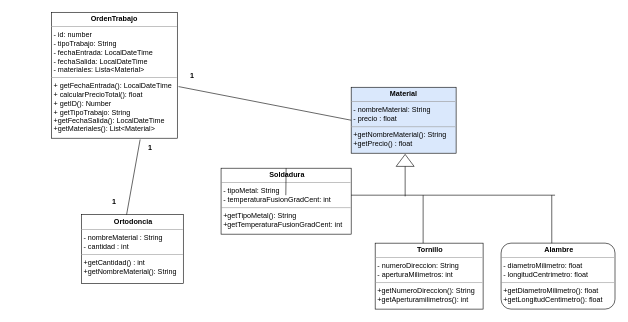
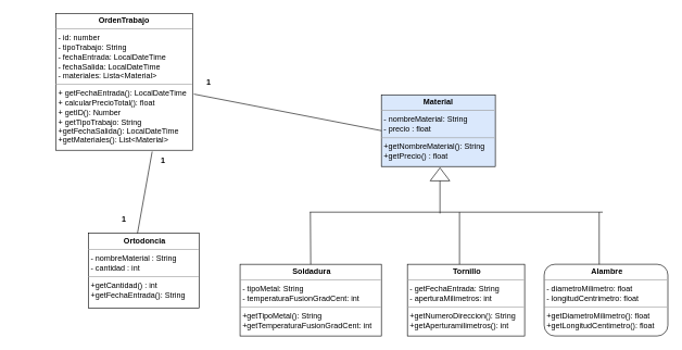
  <mxCell id="0" />
  <mxCell id="1" parent="0" />
  <mxCell id="2" style="edgeStyle=orthogonalEdgeStyle;rounded=0;orthogonalLoop=1;jettySize=auto;html=1;exitX=0.5;exitY=1;exitDx=0;exitDy=0;" parent="1" edge="1"><mxGeometry relative="1" as="geometry"><mxPoint x="20" y="275" as="sourcePoint" /><mxPoint x="20" y="275" as="targetPoint" /></mxGeometry></mxCell>
  <mxCell id="3" value="&lt;p style=&quot;margin: 0px ; margin-top: 4px ; text-align: center&quot;&gt;&lt;b&gt;Material&lt;/b&gt;&lt;/p&gt;&lt;hr size=&quot;1&quot;&gt;&lt;p style=&quot;margin: 0px ; margin-left: 4px&quot;&gt;- nombreMaterial: String&lt;/p&gt;&lt;p style=&quot;margin: 0px ; margin-left: 4px&quot;&gt;- precio : float&lt;/p&gt;&lt;hr size=&quot;1&quot;&gt;&lt;p style=&quot;margin: 0px ; margin-left: 4px&quot;&gt;+getNombreMaterial(): String&lt;/p&gt;&lt;p style=&quot;margin: 0px ; margin-left: 4px&quot;&gt;+getPrecio() : float&lt;/p&gt;&lt;p style=&quot;margin: 0px ; margin-left: 4px&quot;&gt;&lt;br&gt;&lt;/p&gt;" style="verticalAlign=top;align=left;overflow=fill;fontSize=12;fontFamily=Helvetica;html=1;fillColor=#dae8fc;" parent="1" vertex="1"><mxGeometry x="585" y="145" width="175" height="110" as="geometry" /></mxCell>
  <mxCell id="4" value="" style="endArrow=none;html=1;entryX=0.705;entryY=1.01;entryDx=0;entryDy=0;entryPerimeter=0;" parent="1" target="18" edge="1"><mxGeometry width="50" height="50" relative="1" as="geometry"><mxPoint x="210" y="360" as="sourcePoint" /><mxPoint x="230" y="245" as="targetPoint" /></mxGeometry></mxCell>
  <mxCell id="5" value="1" style="text;align=center;fontStyle=1;verticalAlign=middle;spacingLeft=3;spacingRight=3;strokeColor=none;rotatable=0;points=[[0,0.5],[1,0.5]];portConstraint=eastwest;" parent="1" vertex="1"><mxGeometry x="305" y="115" width="30" height="20" as="geometry" /></mxCell>
  <mxCell id="6" value="" style="endArrow=none;html=1;entryX=0;entryY=0.5;entryDx=0;entryDy=0;exitX=1.01;exitY=0.59;exitDx=0;exitDy=0;exitPerimeter=0;" parent="1" source="18" target="3" edge="1"><mxGeometry width="50" height="50" relative="1" as="geometry"><mxPoint x="445" y="172.292" as="sourcePoint" /><mxPoint x="545" y="204.5" as="targetPoint" /></mxGeometry></mxCell>
  <mxCell id="7" value="" style="triangle;whiteSpace=wrap;html=1;rotation=-90;" parent="1" vertex="1"><mxGeometry x="665" y="252" width="20" height="30" as="geometry" /></mxCell>
  <mxCell id="8" value="" style="endArrow=none;html=1;rounded=0;" parent="1" edge="1"><mxGeometry relative="1" as="geometry"><mxPoint x="675" y="327" as="sourcePoint" /><mxPoint x="675" y="277" as="targetPoint" /></mxGeometry></mxCell>
  <mxCell id="9" value="" style="endArrow=none;html=1;rounded=0;" parent="1" edge="1"><mxGeometry relative="1" as="geometry"><mxPoint x="475" y="325" as="sourcePoint" /><mxPoint x="925" y="325" as="targetPoint" /></mxGeometry></mxCell>
  <mxCell id="10" value="" style="endArrow=none;html=1;exitX=0.445;exitY=0.125;exitDx=0;exitDy=0;exitPerimeter=0;" parent="1" edge="1" source="13"><mxGeometry width="50" height="50" relative="1" as="geometry"><mxPoint x="919.5" y="425" as="sourcePoint" /><mxPoint x="919.5" y="325" as="targetPoint" /></mxGeometry></mxCell>
- <mxCell id="11" value="&lt;p style=&quot;margin: 0px ; margin-top: 4px ; text-align: center&quot;&gt;&lt;b&gt;&amp;nbsp;Soldadura&lt;/b&gt;&lt;/p&gt;&lt;hr size=&quot;1&quot;&gt;&lt;p style=&quot;margin: 0px ; margin-left: 4px&quot;&gt;- tipoMetal: String&lt;/p&gt;&lt;p style=&quot;margin: 0px ; margin-left: 4px&quot;&gt;- temperaturaFusionGradCent: int&amp;nbsp;&lt;/p&gt;&lt;hr size=&quot;1&quot;&gt;&lt;p style=&quot;margin: 0px ; margin-left: 4px&quot;&gt;+getTipoMetal(): String&lt;/p&gt;&lt;p style=&quot;margin: 0px ; margin-left: 4px&quot;&gt;+getTemperaturaFusionGradCent: int&lt;/p&gt;" style="verticalAlign=top;align=left;overflow=fill;fontSize=12;fontFamily=Helvetica;html=1;" parent="1" vertex="1"><mxGeometry x="368" y="280" width="217" height="110" as="geometry" /></mxCell>
- <mxCell id="12" value="&lt;p style=&quot;margin: 0px ; margin-top: 4px ; text-align: center&quot;&gt;&lt;b&gt;&amp;nbsp;Tornillo&lt;/b&gt;&lt;/p&gt;&lt;hr size=&quot;1&quot;&gt;&lt;p style=&quot;margin: 0px ; margin-left: 4px&quot;&gt;- numeroDireccion: String&lt;/p&gt;&lt;p style=&quot;margin: 0px ; margin-left: 4px&quot;&gt;- aperturaMilimetros: int&lt;/p&gt;&lt;hr size=&quot;1&quot;&gt;&lt;p style=&quot;margin: 0px ; margin-left: 4px&quot;&gt;+getNumeroDireccion(): String&lt;/p&gt;&lt;p style=&quot;margin: 0px ; margin-left: 4px&quot;&gt;+getAperturamilimetros(): int&lt;/p&gt;" style="verticalAlign=top;align=left;overflow=fill;fontSize=12;fontFamily=Helvetica;html=1;" parent="1" vertex="1"><mxGeometry x="625" y="405" width="180" height="110" as="geometry" /></mxCell>
+ <mxCell id="11" value="&lt;p style=&quot;margin: 0px ; margin-top: 4px ; text-align: center&quot;&gt;&lt;b&gt;&amp;nbsp;Soldadura&lt;/b&gt;&lt;/p&gt;&lt;hr size=&quot;1&quot;&gt;&lt;p style=&quot;margin: 0px ; margin-left: 4px&quot;&gt;- tipoMetal: String&lt;/p&gt;&lt;p style=&quot;margin: 0px ; margin-left: 4px&quot;&gt;- temperaturaFusionGradCent: int&amp;nbsp;&lt;/p&gt;&lt;hr size=&quot;1&quot;&gt;&lt;p style=&quot;margin: 0px ; margin-left: 4px&quot;&gt;+getTipoMetal(): String&lt;/p&gt;&lt;p style=&quot;margin: 0px ; margin-left: 4px&quot;&gt;+getTemperaturaFusionGradCent: int&lt;/p&gt;" style="verticalAlign=top;align=left;overflow=fill;fontSize=12;fontFamily=Helvetica;html=1;" parent="1" vertex="1"><mxGeometry x="368" y="405" width="217" height="110" as="geometry" /></mxCell>
+ <mxCell id="12" value="&lt;p style=&quot;margin: 0px ; margin-top: 4px ; text-align: center&quot;&gt;&lt;b&gt;&amp;nbsp;Tornillo&lt;/b&gt;&lt;/p&gt;&lt;hr size=&quot;1&quot;&gt;&lt;p style=&quot;margin: 0px ; margin-left: 4px&quot;&gt;- getFechaEntrada: String&lt;/p&gt;&lt;p style=&quot;margin: 0px ; margin-left: 4px&quot;&gt;- aperturaMilimetros: int&lt;/p&gt;&lt;hr size=&quot;1&quot;&gt;&lt;p style=&quot;margin: 0px ; margin-left: 4px&quot;&gt;+getNumeroDireccion(): String&lt;/p&gt;&lt;p style=&quot;margin: 0px ; margin-left: 4px&quot;&gt;+getAperturamilimetros(): int&lt;/p&gt;" style="verticalAlign=top;align=left;overflow=fill;fontSize=12;fontFamily=Helvetica;html=1;" parent="1" vertex="1"><mxGeometry x="625" y="405" width="180" height="110" as="geometry" /></mxCell>
  <mxCell id="13" value="&lt;p style=&quot;margin: 0px ; margin-top: 4px ; text-align: center&quot;&gt;&lt;b&gt;&amp;nbsp;Alambre&lt;/b&gt;&lt;/p&gt;&lt;hr size=&quot;1&quot;&gt;&lt;p style=&quot;margin: 0px ; margin-left: 4px&quot;&gt;- diametroMilimetro: float&lt;/p&gt;&lt;p style=&quot;margin: 0px ; margin-left: 4px&quot;&gt;- longitudCentrimetro: float&lt;/p&gt;&lt;hr size=&quot;1&quot;&gt;&lt;p style=&quot;margin: 0px ; margin-left: 4px&quot;&gt;+getDiametroMilimetro(): float&lt;/p&gt;&lt;p style=&quot;margin: 0px ; margin-left: 4px&quot;&gt;+getLongitudCentimetro(): float&lt;/p&gt;" style="verticalAlign=top;align=left;overflow=fill;fontSize=12;fontFamily=Helvetica;html=1;rounded=1;" parent="1" vertex="1"><mxGeometry x="835" y="405" width="190" height="110" as="geometry" /></mxCell>
  <mxCell id="14" style="edgeStyle=orthogonalEdgeStyle;rounded=0;orthogonalLoop=1;jettySize=auto;html=1;exitX=0.5;exitY=1;exitDx=0;exitDy=0;" parent="1" source="12" target="12" edge="1"><mxGeometry relative="1" as="geometry" /></mxCell>
- <mxCell id="15" value="&lt;p style=&quot;margin: 0px ; margin-top: 4px ; text-align: center&quot;&gt;&lt;b&gt;&amp;nbsp;Ortodoncia&lt;/b&gt;&lt;/p&gt;&lt;hr size=&quot;1&quot;&gt;&lt;p style=&quot;margin: 0px ; margin-left: 4px&quot;&gt;- nombreMaterial : String&lt;/p&gt;&lt;p style=&quot;margin: 0px ; margin-left: 4px&quot;&gt;- cantidad : int&lt;/p&gt;&lt;hr size=&quot;1&quot;&gt;&lt;p style=&quot;margin: 0px ; margin-left: 4px&quot;&gt;+getCantidad() : int&lt;/p&gt;&lt;p style=&quot;margin: 0px ; margin-left: 4px&quot;&gt;+getNombreMaterial(): String&lt;/p&gt;" style="verticalAlign=top;align=left;overflow=fill;fontSize=12;fontFamily=Helvetica;html=1;" parent="1" vertex="1"><mxGeometry x="135" y="357.5" width="170" height="115" as="geometry" /></mxCell>
+ <mxCell id="15" value="&lt;p style=&quot;margin: 0px ; margin-top: 4px ; text-align: center&quot;&gt;&lt;b&gt;&amp;nbsp;Ortodoncia&lt;/b&gt;&lt;/p&gt;&lt;hr size=&quot;1&quot;&gt;&lt;p style=&quot;margin: 0px ; margin-left: 4px&quot;&gt;- nombreMaterial : String&lt;/p&gt;&lt;p style=&quot;margin: 0px ; margin-left: 4px&quot;&gt;- cantidad : int&lt;/p&gt;&lt;hr size=&quot;1&quot;&gt;&lt;p style=&quot;margin: 0px ; margin-left: 4px&quot;&gt;+getCantidad() : int&lt;/p&gt;&lt;p style=&quot;margin: 0px ; margin-left: 4px&quot;&gt;+getFechaEntrada(): String&lt;/p&gt;" style="verticalAlign=top;align=left;overflow=fill;fontSize=12;fontFamily=Helvetica;html=1;" parent="1" vertex="1"><mxGeometry x="135" y="357.5" width="170" height="115" as="geometry" /></mxCell>
  <mxCell id="16" value="1" style="text;align=center;fontStyle=1;verticalAlign=middle;spacingLeft=3;spacingRight=3;strokeColor=none;rotatable=0;points=[[0,0.5],[1,0.5]];portConstraint=eastwest;" parent="1" vertex="1"><mxGeometry x="235" y="235" width="30" height="20" as="geometry" /></mxCell>
  <mxCell id="17" value="1" style="text;align=center;fontStyle=1;verticalAlign=middle;spacingLeft=3;spacingRight=3;strokeColor=none;rotatable=0;points=[[0,0.5],[1,0.5]];portConstraint=eastwest;" parent="1" vertex="1"><mxGeometry x="175" y="325" width="30" height="20" as="geometry" /></mxCell>
  <mxCell id="18" value="&lt;p style=&quot;margin: 4px 0px 0px ; text-align: center&quot;&gt;&lt;b&gt;OrdenTrabajo&lt;/b&gt;&lt;/p&gt;&lt;hr size=&quot;1&quot;&gt;&lt;p style=&quot;margin: 0px 0px 0px 4px&quot;&gt;- id: number&lt;/p&gt;&lt;p style=&quot;margin: 0px 0px 0px 4px&quot;&gt;- tipoTrabajo: String&lt;/p&gt;&lt;p style=&quot;margin: 0px 0px 0px 4px&quot;&gt;- fechaEntrada: LocalDateTime&lt;/p&gt;&lt;p style=&quot;margin: 0px 0px 0px 4px&quot;&gt;- fechaSalida: LocalDateTime&lt;/p&gt;&lt;p style=&quot;margin: 0px 0px 0px 4px&quot;&gt;- materiales: Lista&amp;lt;Material&amp;gt;&lt;/p&gt;&lt;hr size=&quot;1&quot;&gt;&lt;p style=&quot;margin: 0px 0px 0px 4px&quot;&gt;+ getFechaEntrada(): LocalDateTime&lt;/p&gt;&lt;p style=&quot;margin: 0px 0px 0px 4px&quot;&gt;+ calcularPrecioTotal(): float&lt;/p&gt;&lt;p style=&quot;margin: 0px 0px 0px 4px&quot;&gt;+ getID(): Number&lt;/p&gt;&lt;p style=&quot;margin: 0px 0px 0px 4px&quot;&gt;+ getTipoTrabajo: String&lt;/p&gt;&lt;p style=&quot;margin: 0px 0px 0px 4px&quot;&gt;+getFechaSalida(): LocalDateTime&lt;/p&gt;&lt;p style=&quot;margin: 0px 0px 0px 4px&quot;&gt;+getMateriales(): List&amp;lt;Material&amp;gt;&lt;/p&gt;&lt;p style=&quot;margin: 0px 0px 0px 4px&quot;&gt;&lt;br&gt;&lt;/p&gt;&lt;p style=&quot;margin: 0px 0px 0px 4px&quot;&gt;&lt;br&gt;&lt;/p&gt;&lt;p style=&quot;margin: 0px 0px 0px 4px&quot;&gt;&lt;br&gt;&lt;/p&gt;" style="verticalAlign=top;align=left;overflow=fill;fontSize=12;fontFamily=Helvetica;html=1;" parent="1" vertex="1"><mxGeometry x="85" y="20" width="210" height="210" as="geometry" /></mxCell>
  <mxCell id="19" value="" style="endArrow=none;html=1;" edge="1" parent="1"><mxGeometry width="50" height="50" relative="1" as="geometry"><mxPoint x="705" y="405" as="sourcePoint" /><mxPoint x="705" y="325" as="targetPoint" /></mxGeometry></mxCell>
  <mxCell id="20" value="" style="endArrow=none;html=1;exitX=0.5;exitY=0;exitDx=0;exitDy=0;" edge="1" parent="1" source="11"><mxGeometry width="50" height="50" relative="1" as="geometry"><mxPoint x="476" y="425" as="sourcePoint" /><mxPoint x="476" y="325" as="targetPoint" /></mxGeometry></mxCell>
